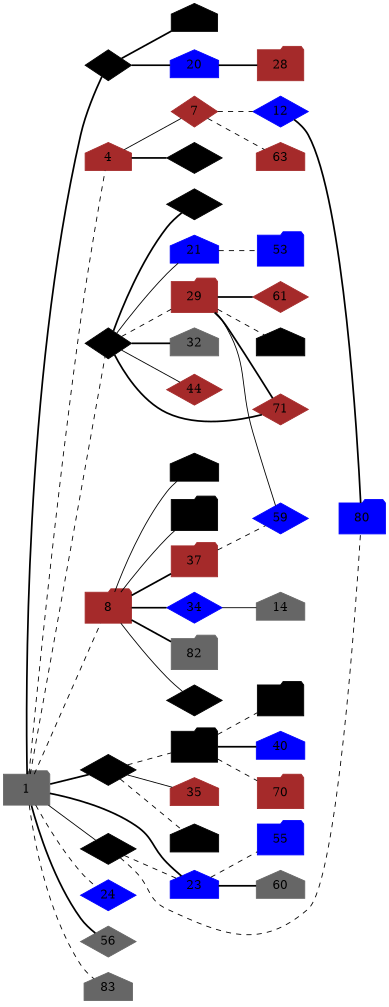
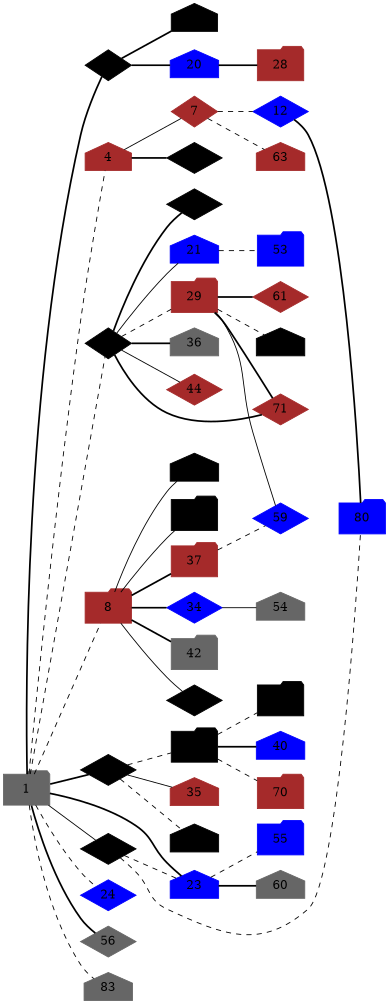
  graph {
    rankdir=LR
    node [color=black shape=diamond style=filled]
    edge [style=bold]
    1 [color=gray40 shape=folder super="+2"]
    3
    4 [color=brown shape=house]
    5 [super="+6"]
    8 [color=brown shape=folder super="+22+13"]
    10 [super="+38"]
    15 [super="+36"]
    23 [color=blue shape=house super="+43+39"]
    24 [color=blue]
    56 [color=gray40]
    n11 [color=gray40 label=83 shape=house]
    9 [shape=house]
    20 [color=blue shape=house]
    7 [color=brown]
    64 [super="+69"]
    16 [super="+17"]
    21 [color=blue shape=house super="+33+30+26"]
    29 [color=brown shape=folder super="+50+49"]
-   32 [color=gray40 shape=house super="+87+41"]
+   32 [color=gray40 shape=house super="+87+41" label=36]
    44 [color=brown]
    71 [color=brown super="+89"]
    25 [shape=house super="+75+90+77"]
    31 [shape=folder]
    34 [color=blue]
    37 [color=brown shape=folder]
-   42 [color=gray40 shape=folder label=82]
+   42 [color=gray40 shape=folder]
    51
    11 [shape=folder]
    35 [color=brown shape=house]
    58 [shape=house]
    80 [color=blue shape=folder super="+82"]
    55 [color=blue shape=folder]
    60 [color=gray40 shape=house]
    28 [color=brown shape=folder super="+45+72"]
    12 [color=blue]
    63 [color=brown shape=house]
    53 [color=blue shape=folder]
    59 [color=blue super="+66"]
    61 [color=brown super="+62"]
    73 [shape=house]
-   54 [color=gray40 shape=house label=14]
+   54 [color=gray40 shape=house]
    19 [shape=folder super="+76+65"]
    40 [color=blue shape=house super="+79+46"]
    70 [color=brown shape=folder]
    1 -- 3
    1 -- 4 [style=dashed]
    1 -- 5 [style=dashed]
    1 -- 8 [style=dashed]
    1 -- 10
    1 -- 15 [style=solid]
    1 -- 23
    1 -- 24 [style=dashed]
    1 -- 56
    1 -- n11 [style=dashed]
    3 -- 9
    3 -- 20
    4 -- 7 [style=solid]
    4 -- 64
    5 -- 16
    5 -- 21 [style=solid]
    5 -- 29 [style=dashed]
    5 -- 32
    5 -- 44 [style=solid]
    5 -- 71
    8 -- 25 [style=solid]
    8 -- 31 [style=solid]
    8 -- 34
    8 -- 37
    8 -- 42
    8 -- 51 [style=solid]
    10 -- 11 [style=dashed]
    10 -- 35 [style=solid]
    10 -- 58 [style=dashed]
    15 -- 23 [style=dashed]
    15 -- 80 [style=dashed]
    23 -- 55 [style=dashed]
    23 -- 60
    20 -- 28
    7 -- 12 [style=dashed]
    7 -- 63 [style=dashed]
    21 -- 53 [style=dashed]
    29 -- 71
    29 -- 59 [style=solid]
    29 -- 61
    29 -- 73 [style=dashed]
    34 -- 54 [style=solid]
    37 -- 59 [style=dashed]
    11 -- 19 [style=dashed]
    11 -- 40
    11 -- 70 [style=dashed]
    12 -- 80
  }
